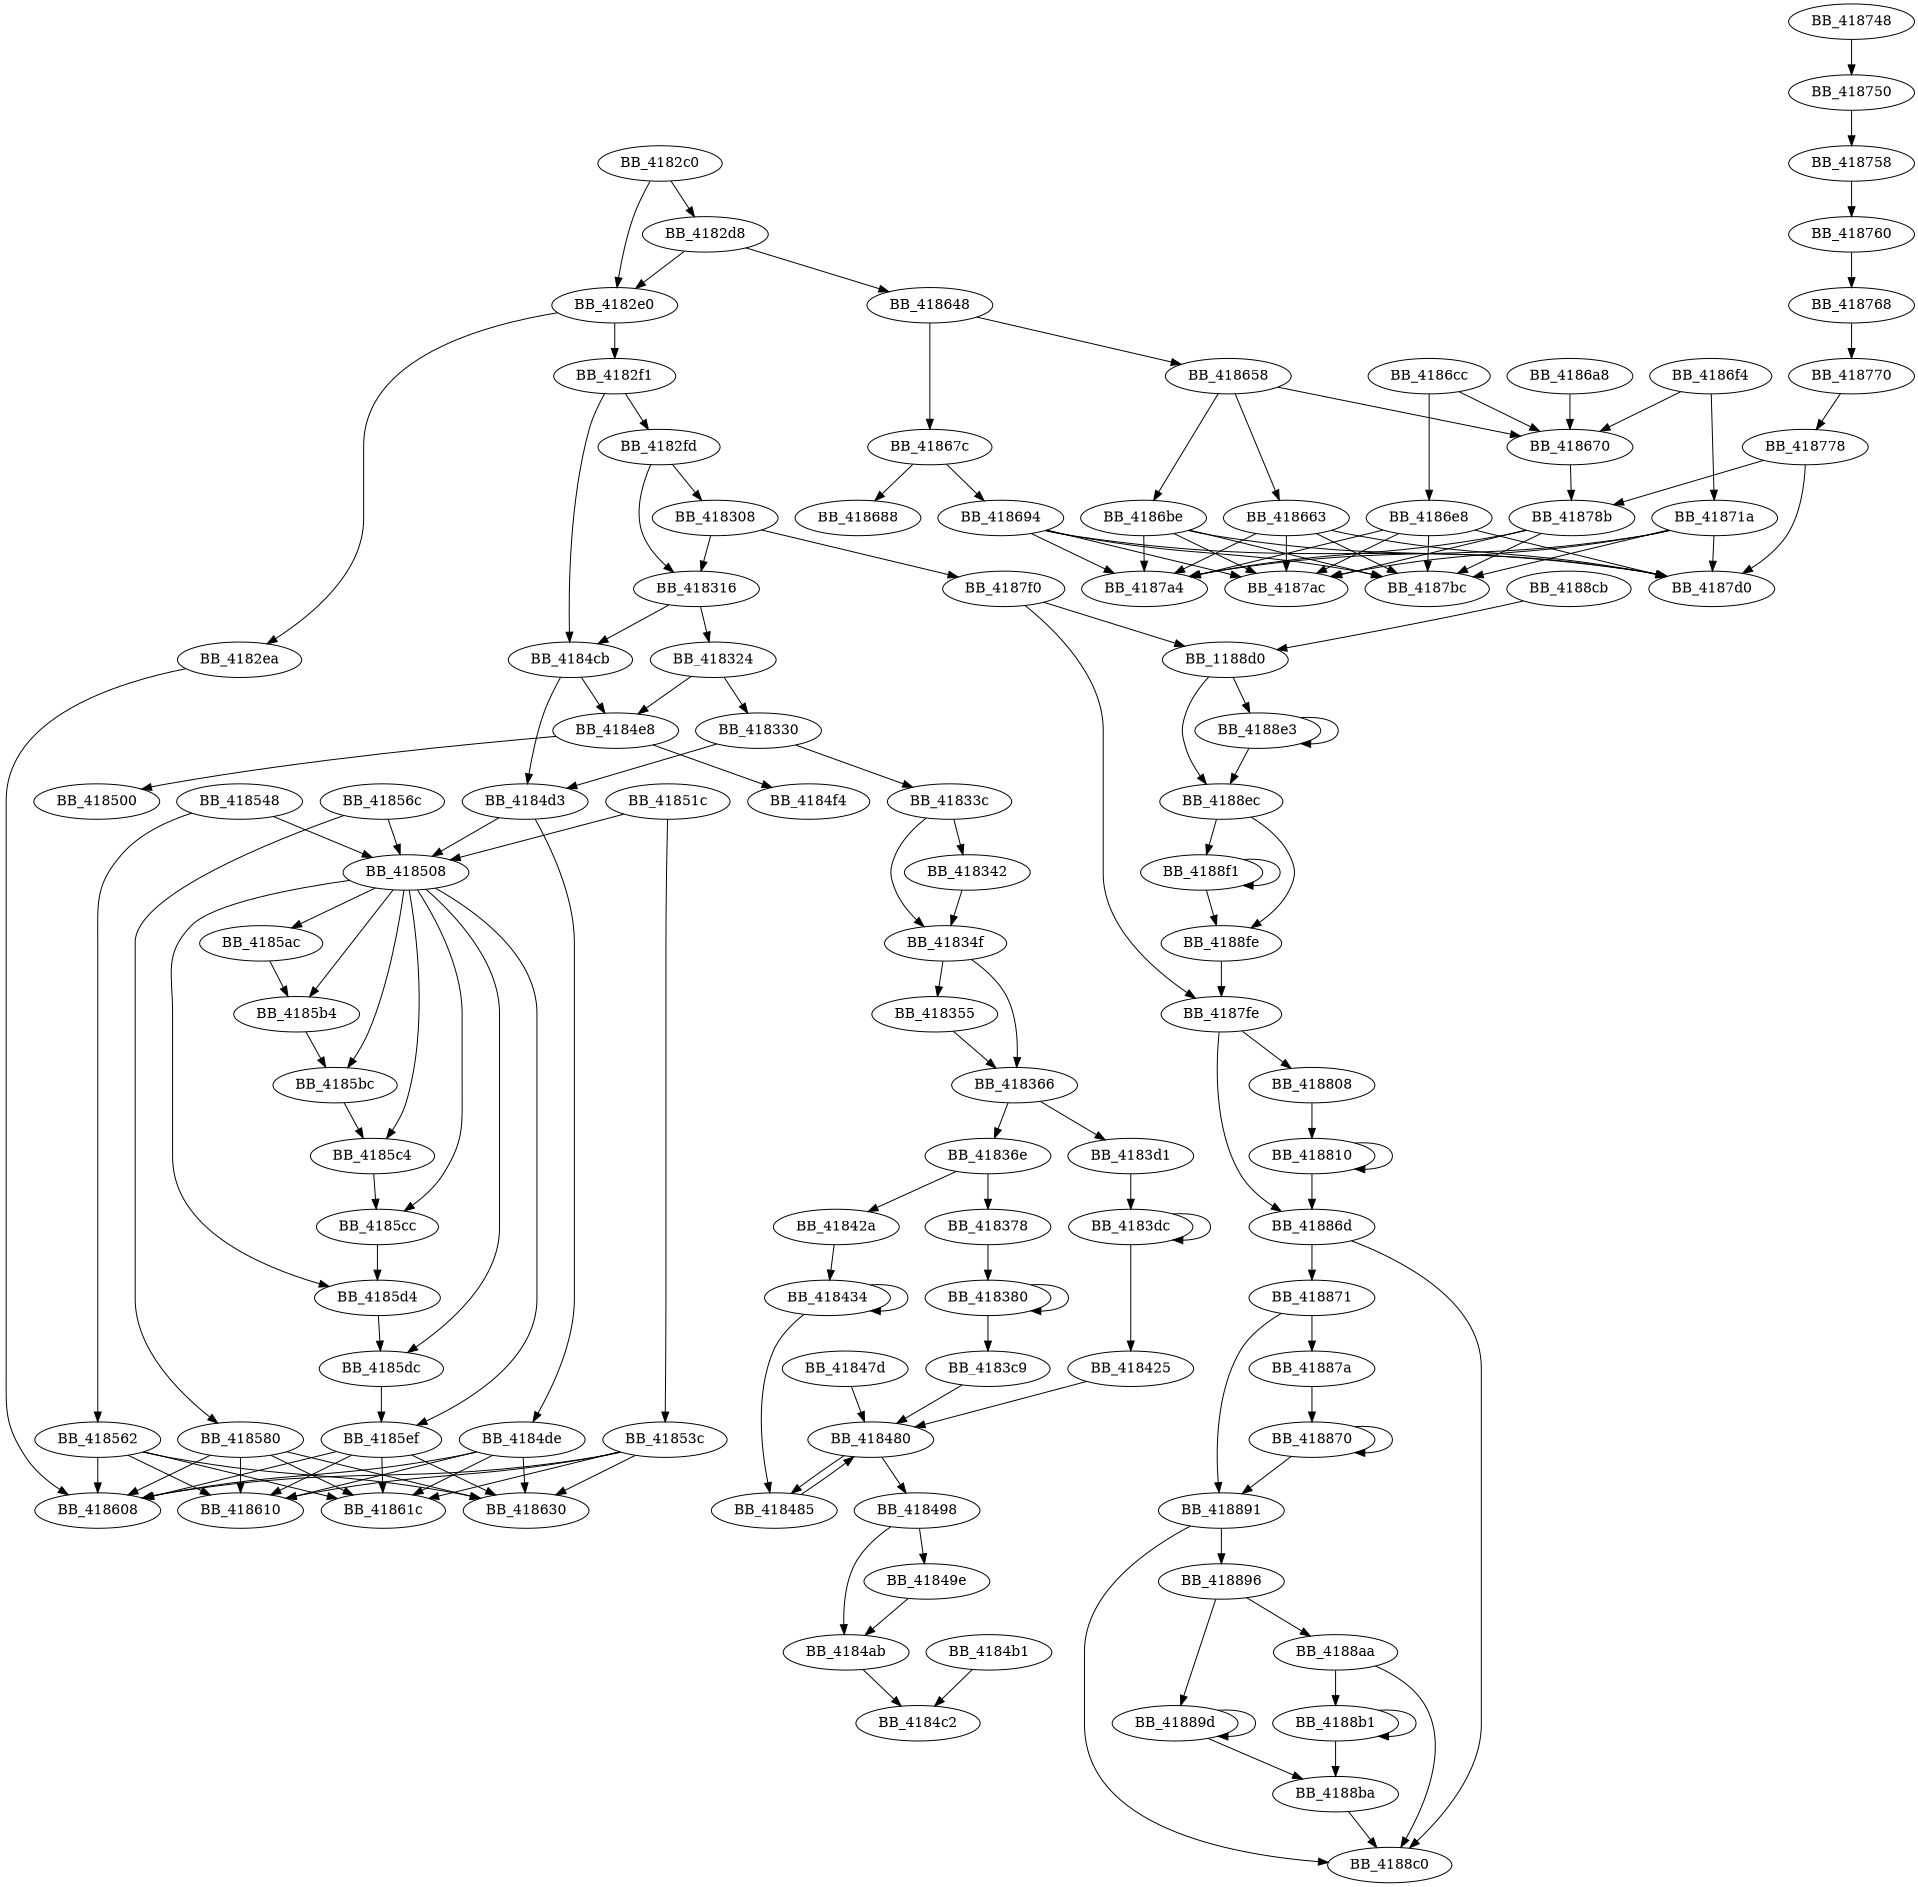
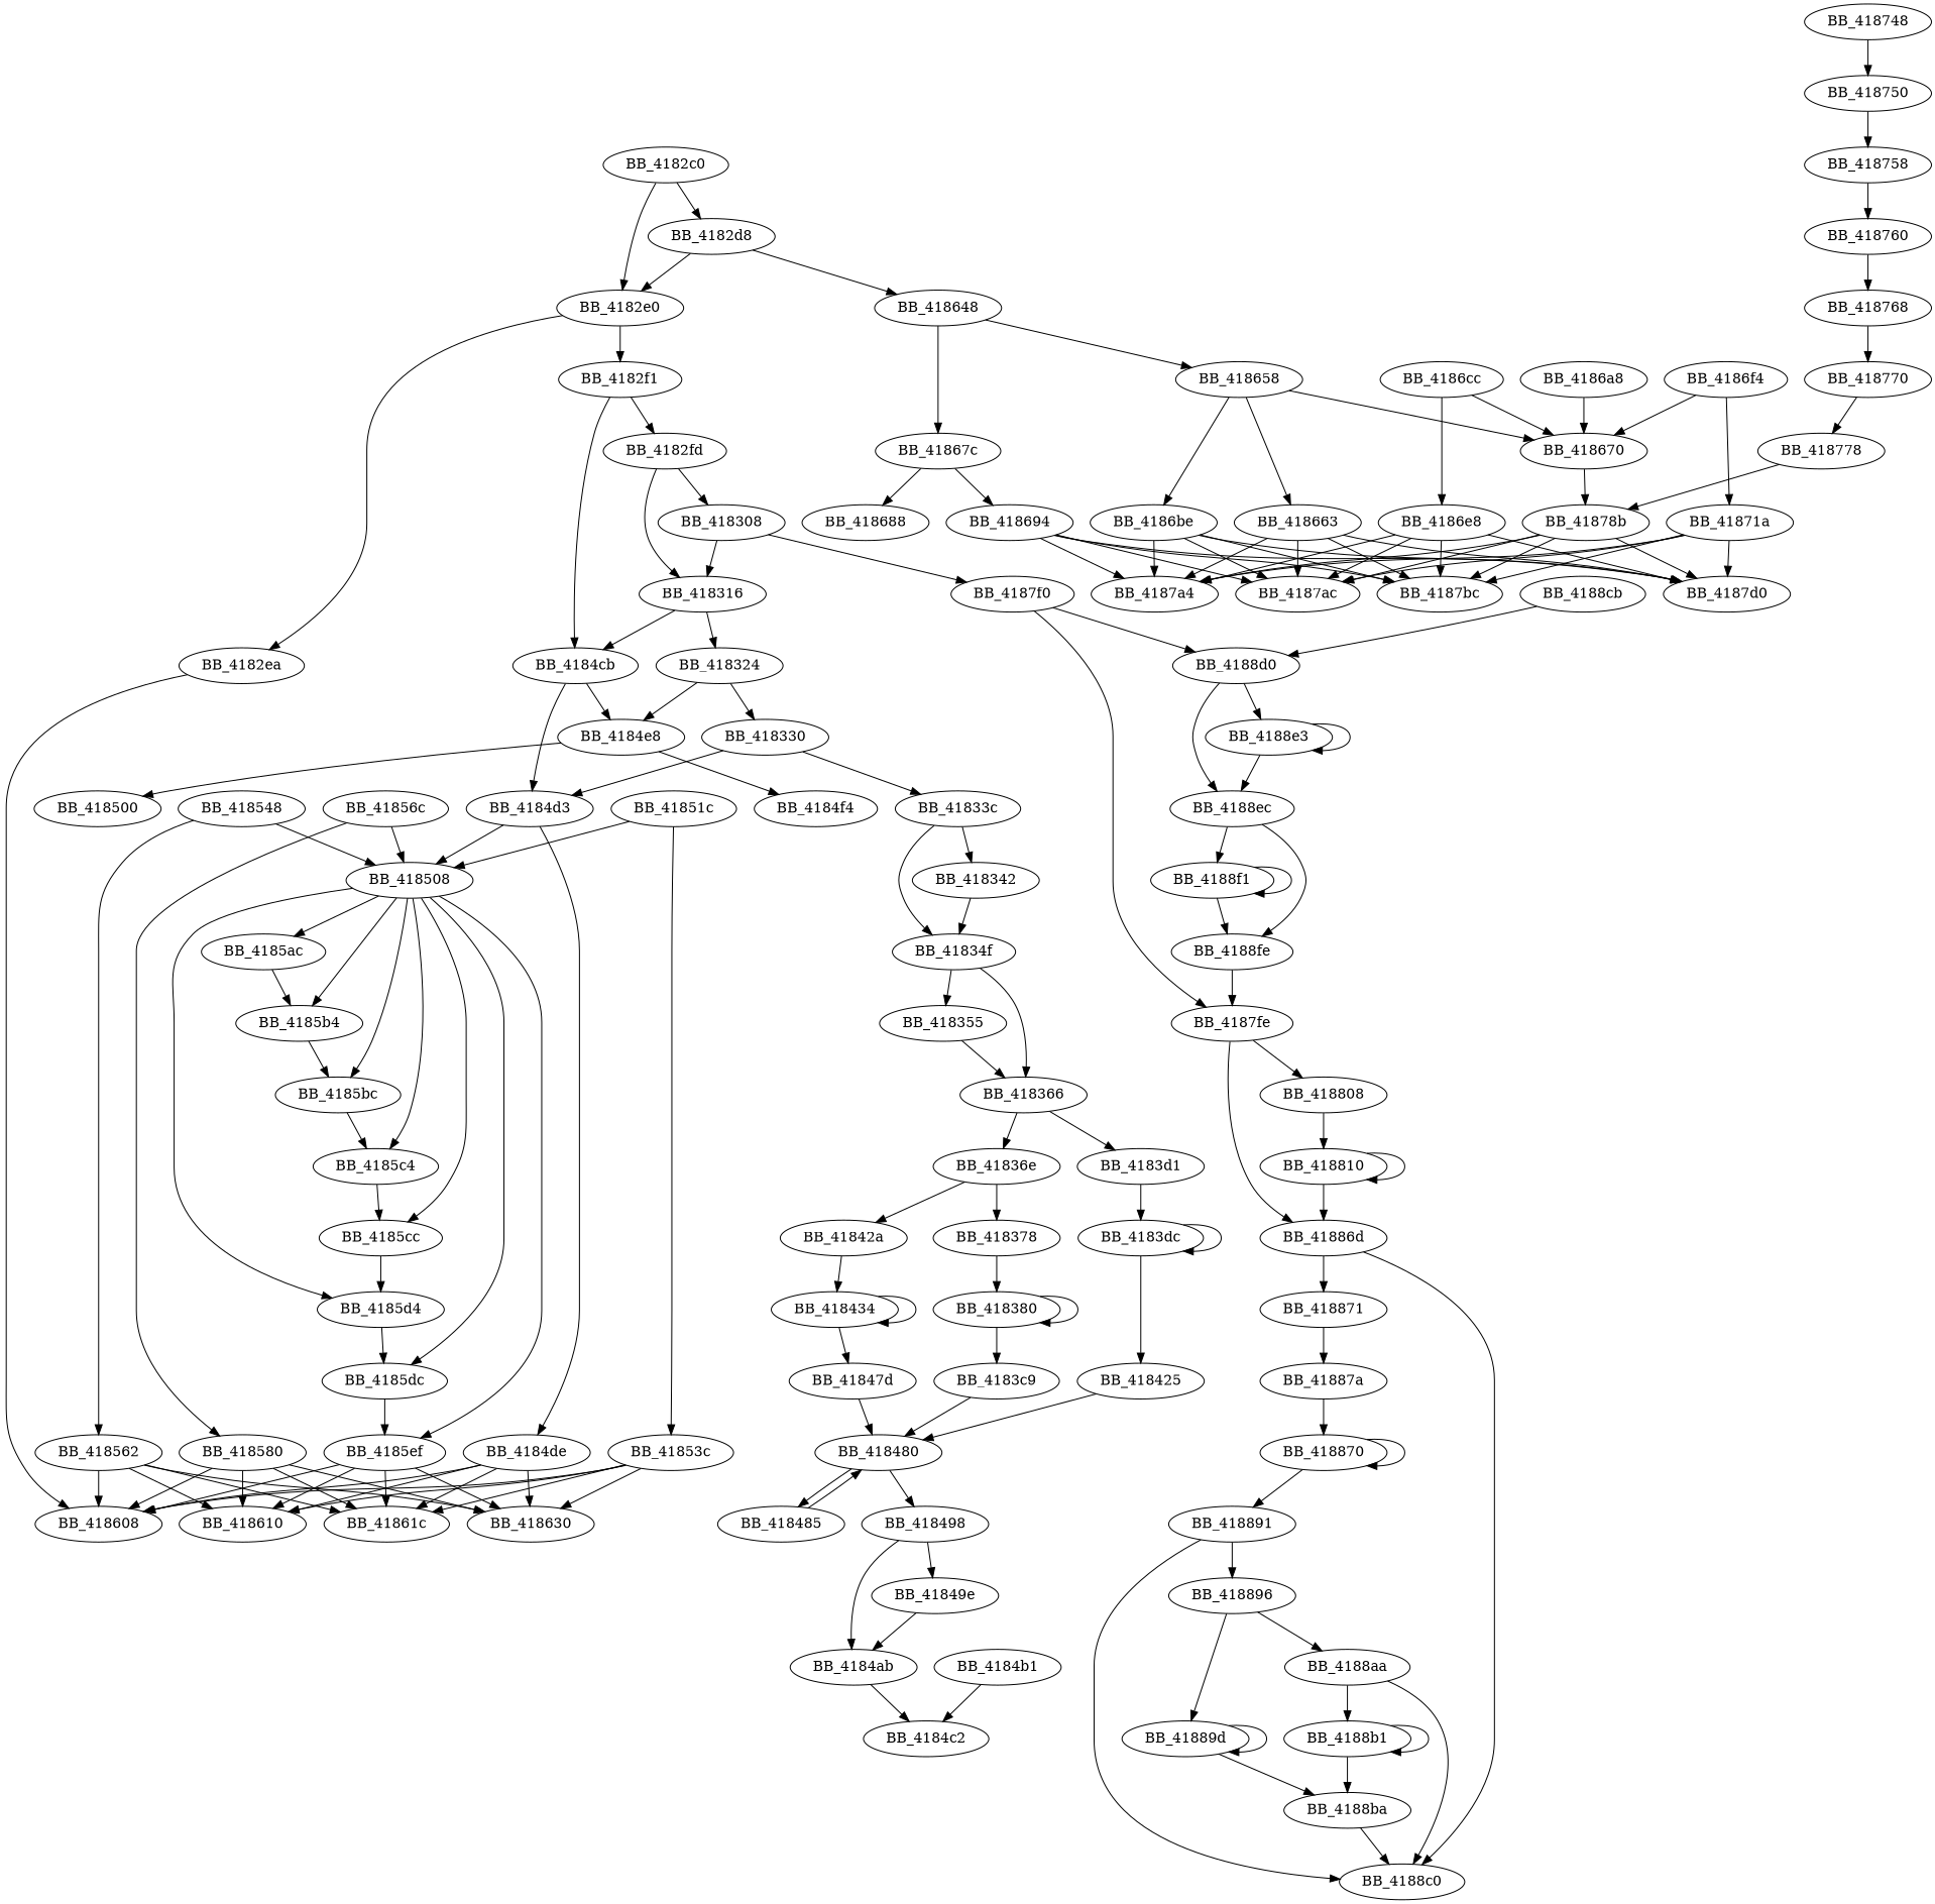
  digraph {
    BB_4182c0
    BB_4182d8
    BB_4182e0
    BB_418648
    BB_4182ea
    BB_4182f1
    BB_418658
    BB_41867c
    BB_418608
    BB_4182fd
    BB_4184cb
    BB_418663
    BB_418670
    BB_4186be
    BB_418688
    BB_418694
    BB_418308
    BB_418316
    BB_4184e8
    BB_4184d3
    BB_4187f0
    BB_418324
    BB_4184f4
    BB_418500
    BB_4184de
    BB_418508
    BB_4187fe
-   BB_4188d0 [label=BB_1188d0]
+   BB_4188d0
    BB_418330
    BB_418808
    BB_41886d
    BB_4188e3
    BB_4188ec
    BB_41833c
    BB_418342
    BB_41834f
    BB_418355
    BB_418366
    BB_418610
    BB_41861c
    BB_418630
    BB_4185ac
    BB_4185b4
    BB_4185bc
    BB_4185c4
    BB_4185cc
    BB_4185d4
    BB_4185dc
    BB_4185ef
    BB_41836e
    BB_4183d1
    BB_418378
    BB_41842a
    BB_4183dc
    BB_418380
    BB_418434
    BB_418425
    BB_4183c9
    BB_41847d
    BB_418480
    BB_418485
    BB_418498
    BB_41849e
    BB_4184ab
    BB_4184c2
    BB_4184b1
    BB_41851c
    BB_41853c
    BB_418548
    BB_418562
    BB_41856c
    BB_418580
    BB_4187a4
    BB_4187ac
    BB_4187bc
    BB_4187d0
    BB_41878b
    BB_4186a8
    BB_4186cc
    BB_4186e8
    BB_4186f4
    BB_41871a
    BB_418748
    BB_418750
    BB_418758
    BB_418760
    BB_418768
    BB_418770
    BB_418778
    BB_418810
    BB_418871
    BB_4188c0
    BB_4188f1
    BB_4188fe
    BB_41887a
    BB_418891
    n97 [label=BB_418870]
    BB_418896
    BB_41889d
    BB_4188aa
    BB_4188ba
    BB_4188b1
    BB_4188cb
    BB_4182c0 -> BB_4182d8
    BB_4182c0 -> BB_4182e0
    BB_4182d8 -> BB_4182e0
    BB_4182d8 -> BB_418648
    BB_4182e0 -> BB_4182ea
    BB_4182e0 -> BB_4182f1
    BB_418648 -> BB_418658
    BB_418648 -> BB_41867c
    BB_4182ea -> BB_418608
    BB_4182f1 -> BB_4182fd
    BB_4182f1 -> BB_4184cb
    BB_418658 -> BB_418663
    BB_418658 -> BB_418670
    BB_418658 -> BB_4186be
    BB_41867c -> BB_418688
    BB_41867c -> BB_418694
    BB_4182fd -> BB_418308
    BB_4182fd -> BB_418316
    BB_4184cb -> BB_4184e8
    BB_4184cb -> BB_4184d3
    BB_418663 -> BB_4187a4
    BB_418663 -> BB_4187ac
    BB_418663 -> BB_4187bc
    BB_418663 -> BB_4187d0
    BB_418670 -> BB_41878b
    BB_4186be -> BB_4187a4
    BB_4186be -> BB_4187ac
    BB_4186be -> BB_4187bc
    BB_4186be -> BB_4187d0
    BB_418694 -> BB_4187a4
    BB_418694 -> BB_4187ac
    BB_418694 -> BB_4187bc
    BB_418694 -> BB_4187d0
    BB_418308 -> BB_418316
    BB_418308 -> BB_4187f0
    BB_418316 -> BB_4184cb
    BB_418316 -> BB_418324
    BB_4184e8 -> BB_4184f4
    BB_4184e8 -> BB_418500
    BB_4184d3 -> BB_4184de
    BB_4184d3 -> BB_418508
    BB_4187f0 -> BB_4187fe
    BB_4187f0 -> BB_4188d0
    BB_418324 -> BB_4184e8
    BB_418324 -> BB_418330
    BB_4184de -> BB_418608
    BB_4184de -> BB_418610
    BB_4184de -> BB_41861c
    BB_4184de -> BB_418630
    BB_418508 -> BB_4185ac
    BB_418508 -> BB_4185b4
    BB_418508 -> BB_4185bc
    BB_418508 -> BB_4185c4
    BB_418508 -> BB_4185cc
    BB_418508 -> BB_4185d4
    BB_418508 -> BB_4185dc
    BB_418508 -> BB_4185ef
    BB_4187fe -> BB_418808
    BB_4187fe -> BB_41886d
    BB_4188d0 -> BB_4188e3
    BB_4188d0 -> BB_4188ec
    BB_418330 -> BB_4184d3
    BB_418330 -> BB_41833c
    BB_418808 -> BB_418810
    BB_41886d -> BB_418871
    BB_41886d -> BB_4188c0
    BB_4188e3 -> BB_4188e3
    BB_4188e3 -> BB_4188ec
    BB_4188ec -> BB_4188f1
    BB_4188ec -> BB_4188fe
    BB_41833c -> BB_418342
    BB_41833c -> BB_41834f
    BB_418342 -> BB_41834f
    BB_41834f -> BB_418355
    BB_41834f -> BB_418366
    BB_418355 -> BB_418366
    BB_418366 -> BB_41836e
    BB_418366 -> BB_4183d1
    BB_4185ac -> BB_4185b4
    BB_4185b4 -> BB_4185bc
    BB_4185bc -> BB_4185c4
    BB_4185c4 -> BB_4185cc
    BB_4185cc -> BB_4185d4
    BB_4185d4 -> BB_4185dc
    BB_4185dc -> BB_4185ef
    BB_4185ef -> BB_418608
    BB_4185ef -> BB_418610
    BB_4185ef -> BB_41861c
    BB_4185ef -> BB_418630
    BB_41836e -> BB_418378
    BB_41836e -> BB_41842a
    BB_4183d1 -> BB_4183dc
    BB_418378 -> BB_418380
    BB_41842a -> BB_418434
    BB_4183dc -> BB_4183dc
    BB_4183dc -> BB_418425
    BB_418380 -> BB_418380
    BB_418380 -> BB_4183c9
    BB_418434 -> BB_418434
-   BB_418434 -> BB_418485
+   BB_418434 -> BB_41847d
    BB_418425 -> BB_418480
    BB_4183c9 -> BB_418480
    BB_41847d -> BB_418480
    BB_418480 -> BB_418485
    BB_418480 -> BB_418498
    BB_418485 -> BB_418480
    BB_418498 -> BB_41849e
    BB_418498 -> BB_4184ab
    BB_41849e -> BB_4184ab
    BB_4184ab -> BB_4184c2
    BB_4184b1 -> BB_4184c2
    BB_41851c -> BB_418508
    BB_41851c -> BB_41853c
    BB_41853c -> BB_418608
    BB_41853c -> BB_418610
    BB_41853c -> BB_41861c
    BB_41853c -> BB_418630
    BB_418548 -> BB_418508
    BB_418548 -> BB_418562
    BB_418562 -> BB_418608
    BB_418562 -> BB_418610
    BB_418562 -> BB_41861c
    BB_418562 -> BB_418630
    BB_41856c -> BB_418508
    BB_41856c -> BB_418580
    BB_418580 -> BB_418608
    BB_418580 -> BB_418610
    BB_418580 -> BB_41861c
    BB_418580 -> BB_418630
    BB_41878b -> BB_4187a4
    BB_41878b -> BB_4187ac
    BB_41878b -> BB_4187bc
-   BB_418778 -> BB_4187d0
+   BB_41878b -> BB_4187d0
    BB_4186a8 -> BB_418670
    BB_4186cc -> BB_418670
    BB_4186cc -> BB_4186e8
    BB_4186e8 -> BB_4187a4
    BB_4186e8 -> BB_4187ac
    BB_4186e8 -> BB_4187bc
    BB_4186e8 -> BB_4187d0
    BB_4186f4 -> BB_418670
    BB_4186f4 -> BB_41871a
    BB_41871a -> BB_4187a4
    BB_41871a -> BB_4187ac
    BB_41871a -> BB_4187bc
    BB_41871a -> BB_4187d0
    BB_418748 -> BB_418750
    BB_418750 -> BB_418758
    BB_418758 -> BB_418760
    BB_418760 -> BB_418768
    BB_418768 -> BB_418770
    BB_418770 -> BB_418778
    BB_418778 -> BB_41878b
    BB_418810 -> BB_41886d
    BB_418810 -> BB_418810
    BB_418871 -> BB_41887a
-   BB_418871 -> BB_418891
    BB_4188f1 -> BB_4188f1
    BB_4188f1 -> BB_4188fe
    BB_4188fe -> BB_4187fe
    BB_41887a -> n97
    BB_418891 -> BB_4188c0
    BB_418891 -> BB_418896
    n97 -> BB_418891
    n97 -> n97
    BB_418896 -> BB_41889d
    BB_418896 -> BB_4188aa
    BB_41889d -> BB_41889d
    BB_41889d -> BB_4188ba
    BB_4188aa -> BB_4188c0
    BB_4188aa -> BB_4188b1
    BB_4188ba -> BB_4188c0
    BB_4188b1 -> BB_4188ba
    BB_4188b1 -> BB_4188b1
    BB_4188cb -> BB_4188d0
  }
